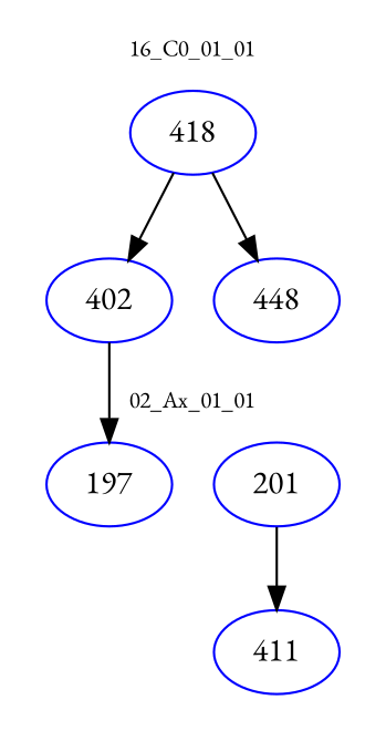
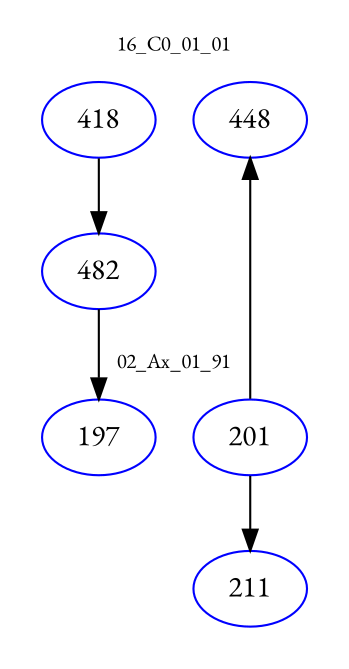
  digraph {
    fontname="EB Garamond"
    node [color=blue fontname="EB Garamond"]
    edge [color=black fontname="EB Garamond"]
    n1 [label=201]
    n2 [label=197]
-   n3 [label=411]
+   n3 [label=211]
    n4 [label=418]
-   n5 [label=402]
+   n5 [label=482]
    n6 [label=448]
    subgraph cluster_1 {
      color=white
      fontsize=10
-     label="02_Ax_01_01"
+     label="02_Ax_01_91"
      n1
      n2
      n3
    }
    subgraph cluster_2 {
      color=white
      fontsize=10
      label="16_C0_01_01"
      n4
      n5
      n6
    }
    n1 -> n3
    n4 -> n5
-   n4 -> n6
+   n1 -> n6
    n5 -> n2
  }
